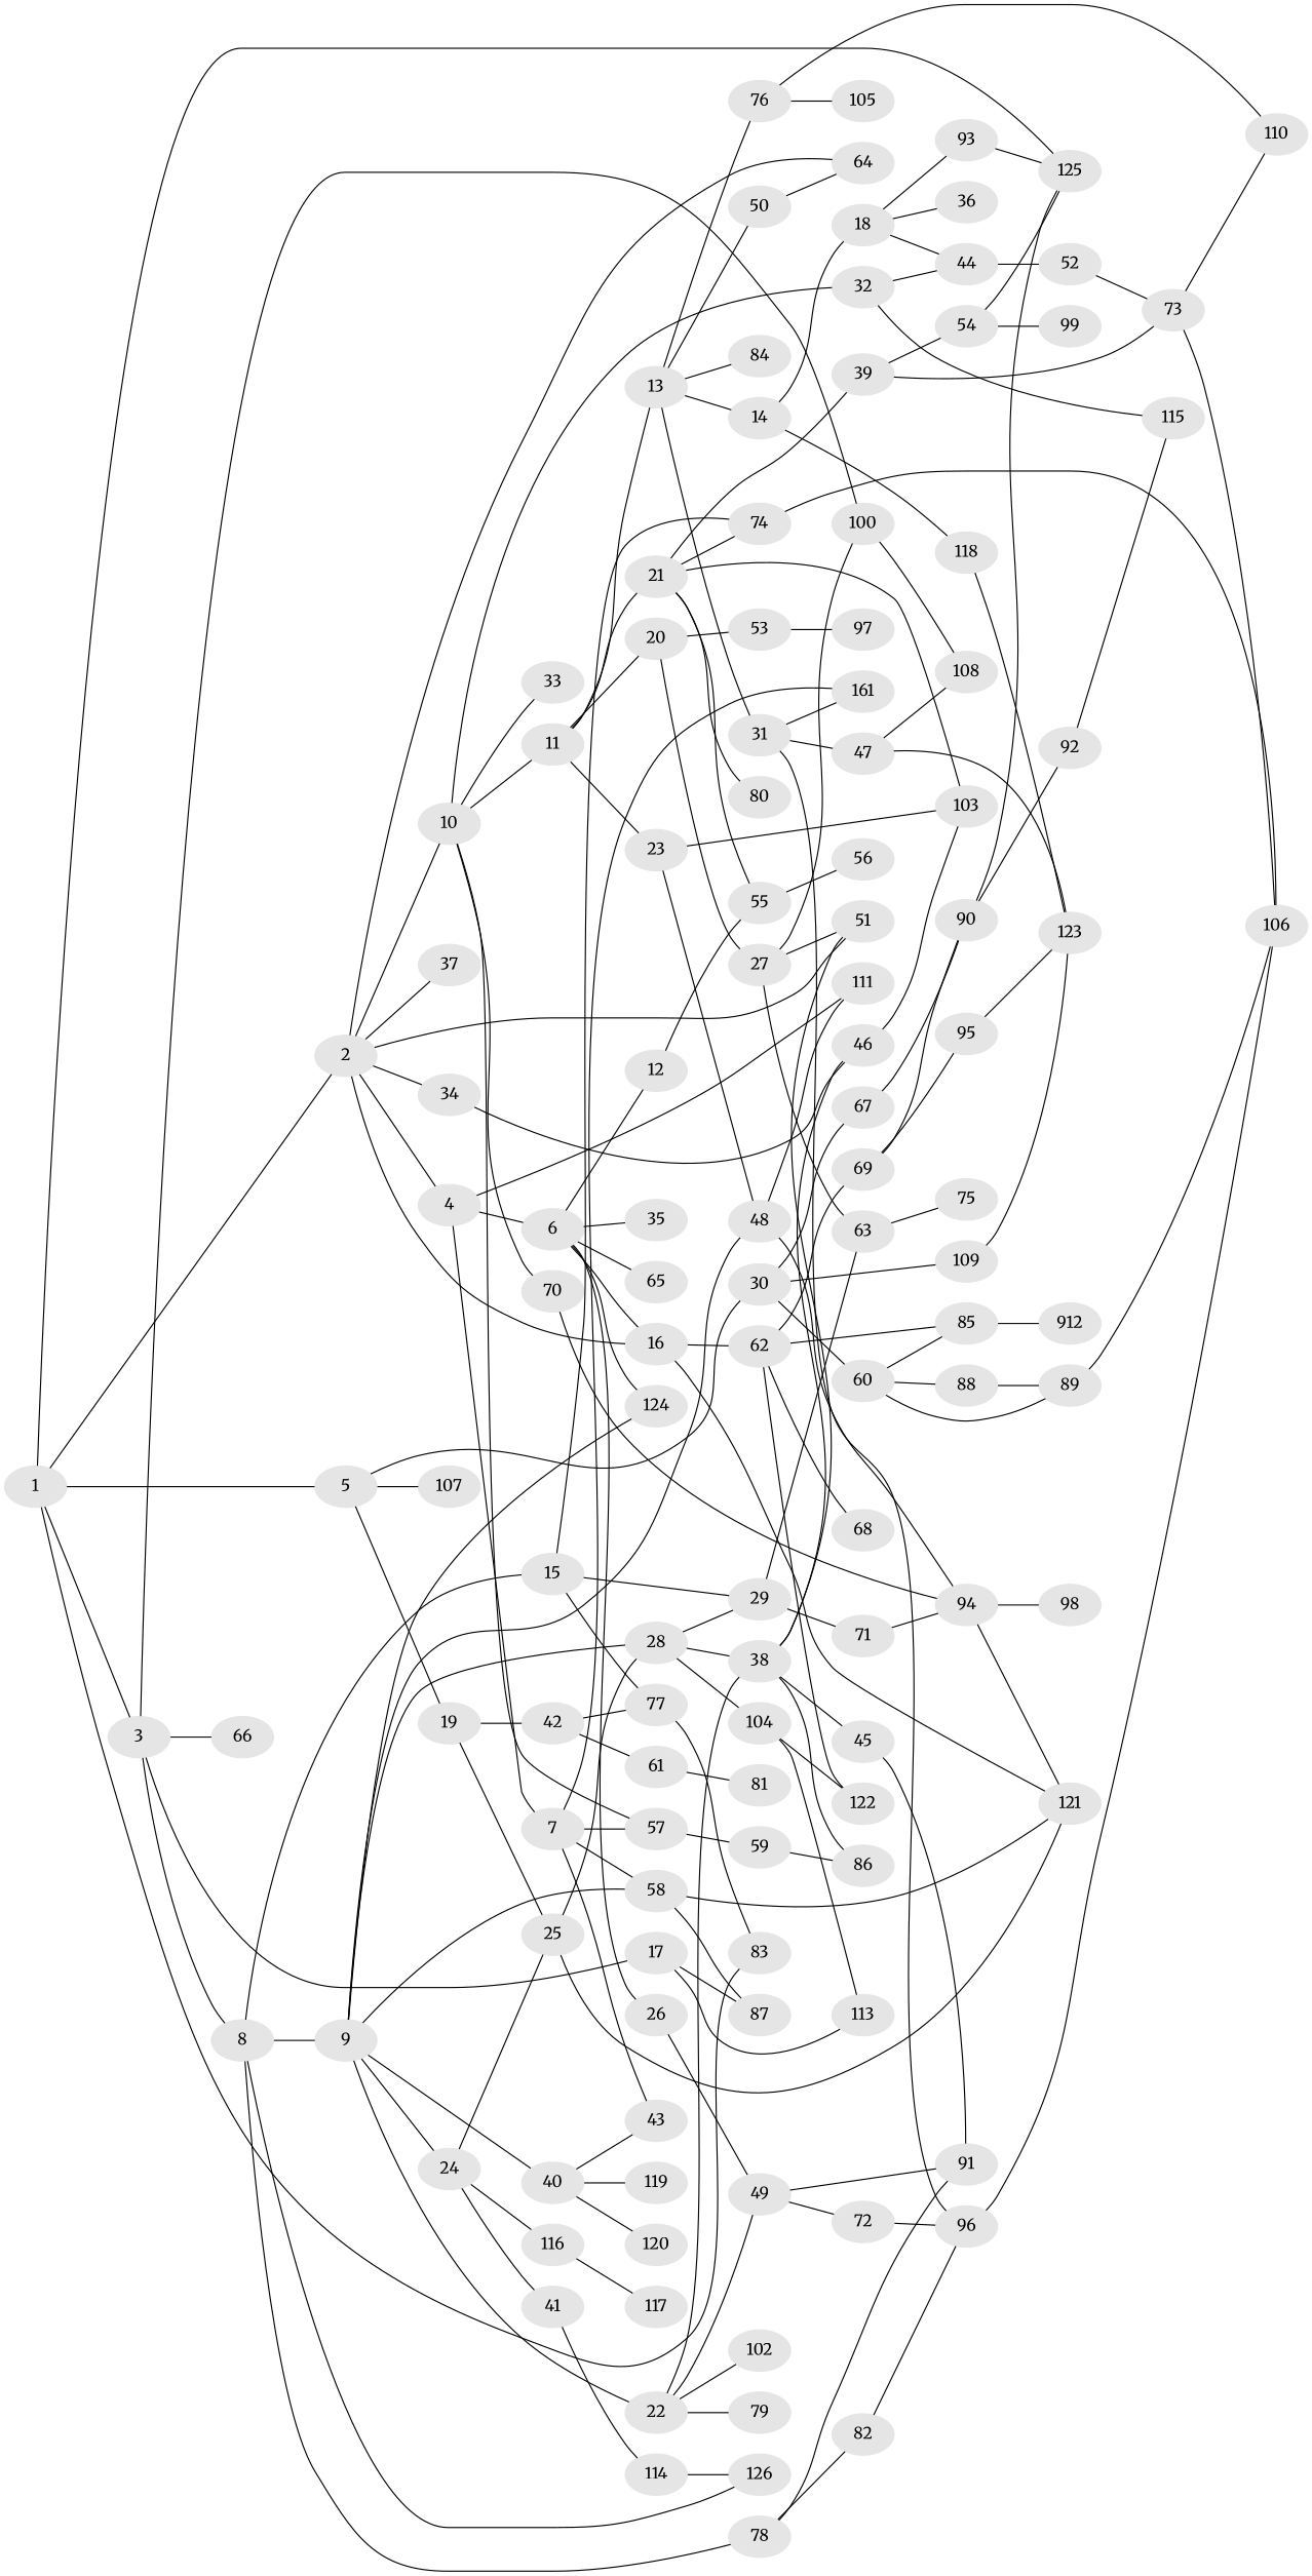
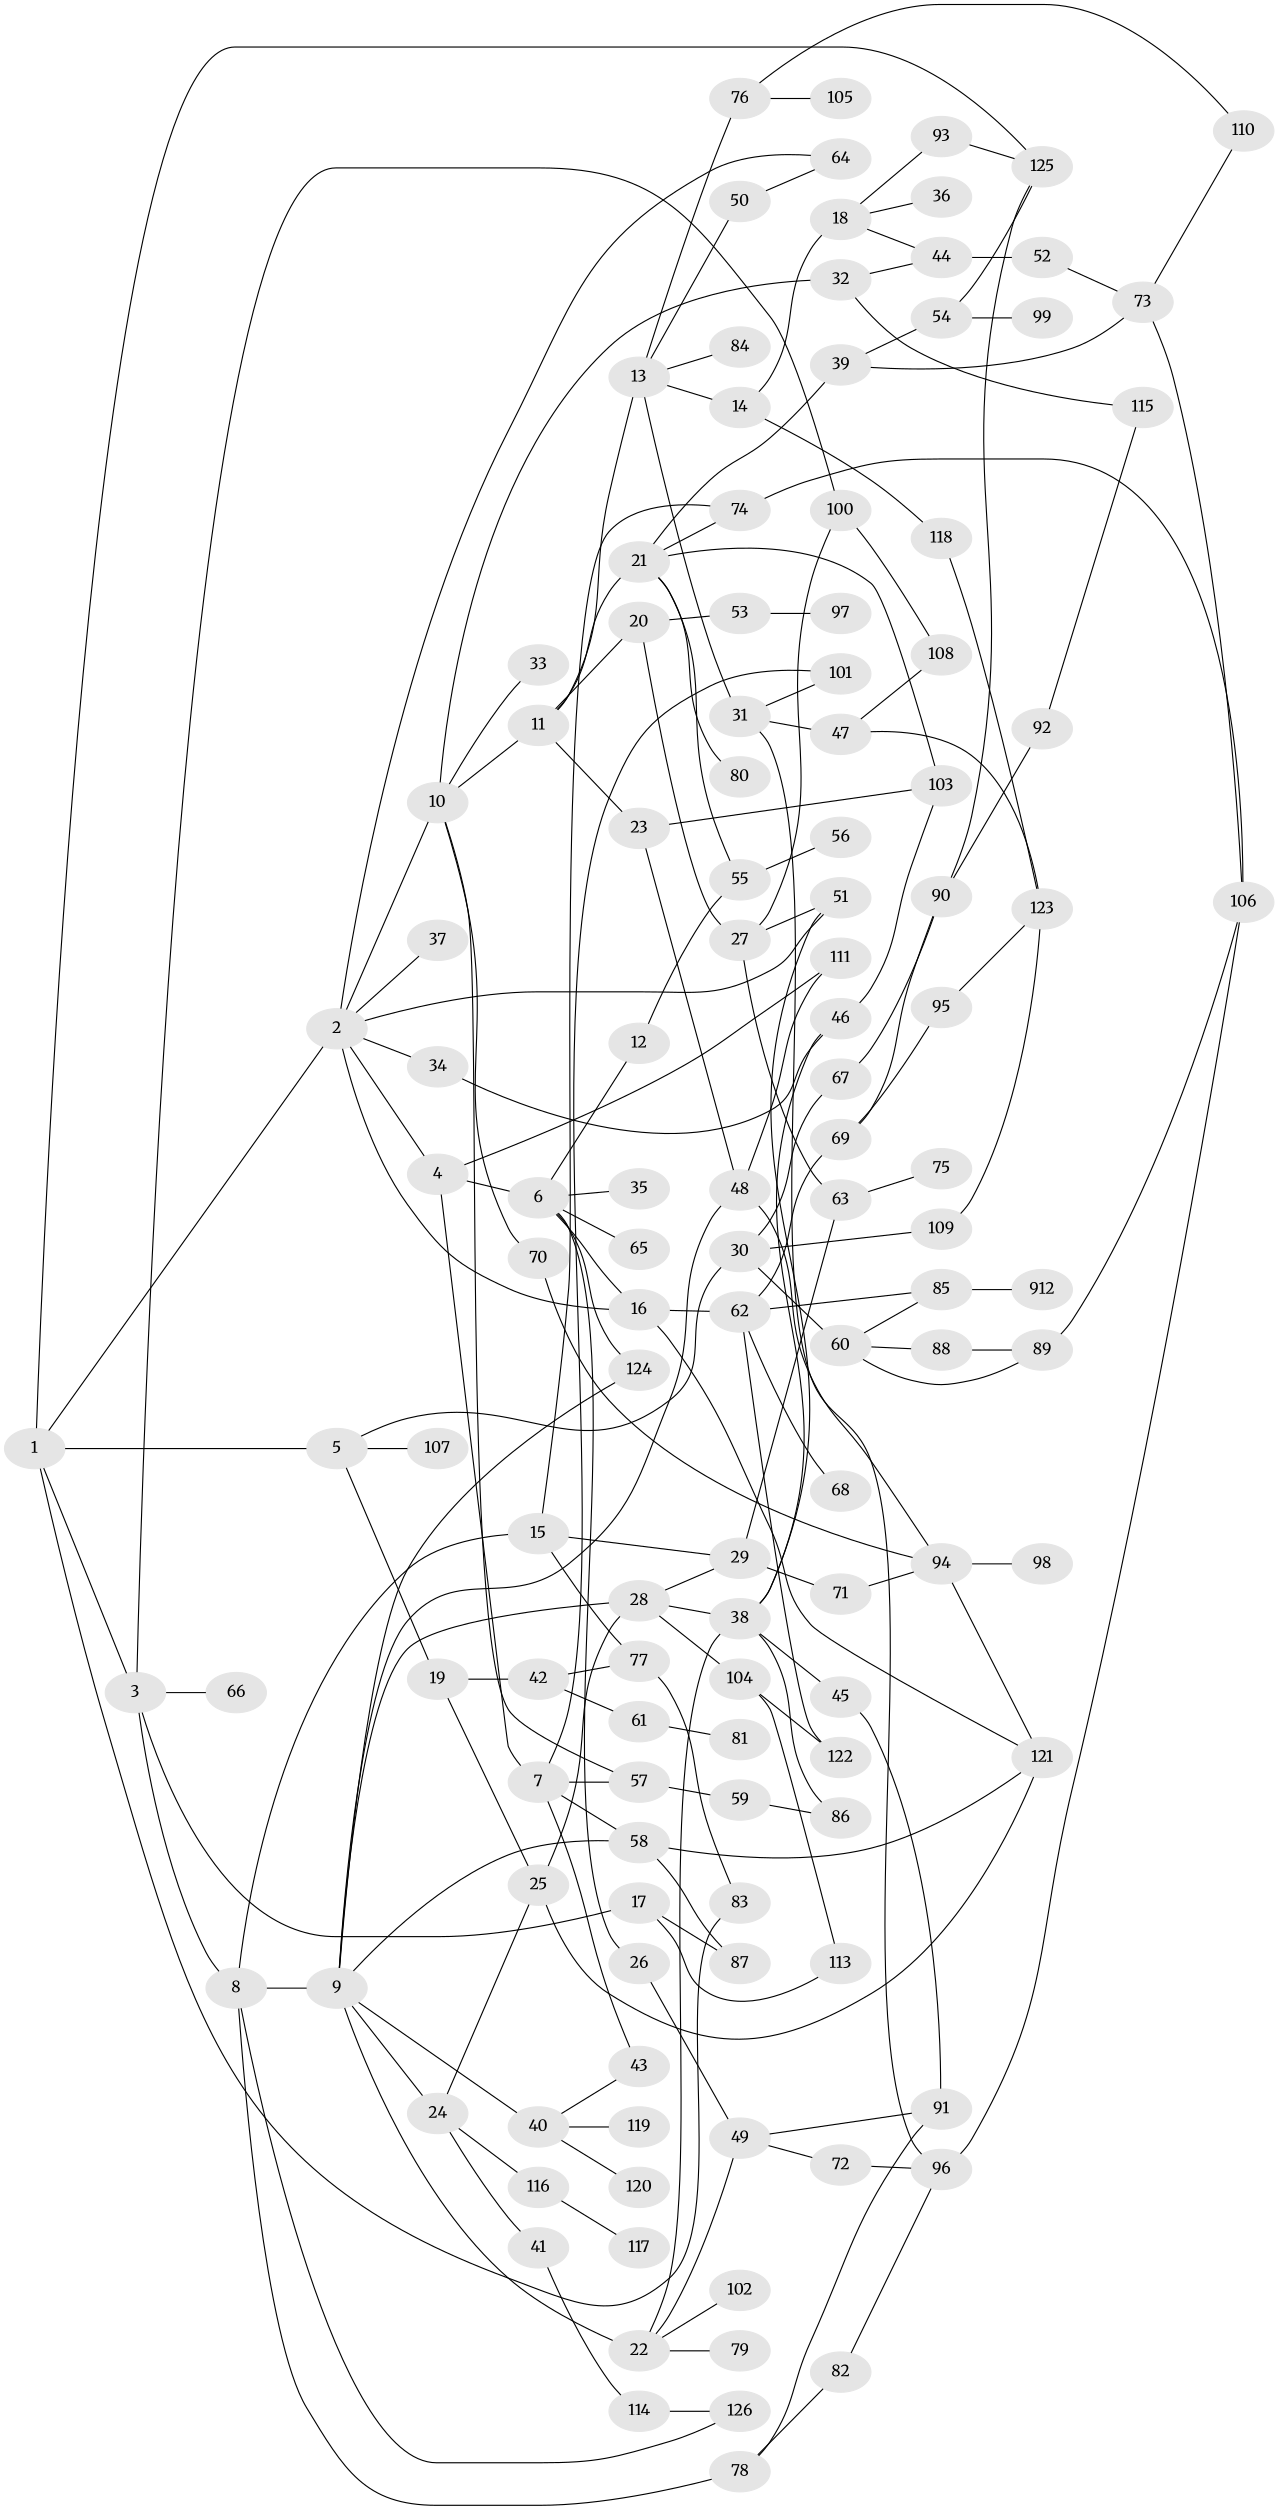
  graph {
    fontname=Merriweather
    rankdir=LR
    node [color=gray90 fontname=Merriweather style=filled]
    edge [fontname=Merriweather]
    1
    2
    3
    5
    83
    125
    4
    10
    16
    34
    37
    51
    64
    8
    17
    66
    100
    19
    30
    107
    6
    7
    111
    33
    57
    11
    32
    70
    62
    121
    46
    9
    15
    78
    126
    87
    113
    108
    12
    26
    35
    65
    124
    43
    58
-   101 [label=161]
+   101
    25
    42
    60
    67
    109
    55
    49
    59
    22
    24
    28
    40
    48
    29
    74
    77
    91
    82
    38
    79
    102
    41
    116
    104
    119
    120
    94
    13
    20
    21
    23
    44
    115
    14
    31
    50
    76
    84
    27
    53
    39
    80
    103
    56
    18
    118
    47
    96
    110
    105
    36
    93
    123
    63
    71
    106
    85
    68
    69
    122
    52
    61
    97
    54
    73
    45
    86
    72
    114
    117
    75
    88
    89
    90
    99
    81
    98
    n124 [label=912]
    95
    92
    1 -- 2
    1 -- 3
    1 -- 5
    1 -- 83
    1 -- 125
    2 -- 4
    2 -- 10
    2 -- 16
    2 -- 34
    2 -- 37
    2 -- 51
    2 -- 64
    3 -- 8
    3 -- 17
    3 -- 66
    3 -- 100
    5 -- 19
    5 -- 30
    5 -- 107
    4 -- 6
    4 -- 7
    4 -- 111
    10 -- 33
    10 -- 57
    10 -- 11
    10 -- 32
    10 -- 70
    16 -- 62
    16 -- 121
    34 -- 46
    8 -- 9
    8 -- 15
    8 -- 78
    8 -- 126
    17 -- 87
    17 -- 113
    100 -- 108
    19 -- 25
    19 -- 42
    30 -- 60
    30 -- 67
    30 -- 109
    6 -- 16
    6 -- 12
    6 -- 26
    6 -- 35
    6 -- 65
    6 -- 124
    7 -- 57
    7 -- 43
    7 -- 58
    7 -- 101
    57 -- 59
    11 -- 13
    11 -- 20
    11 -- 21
    11 -- 23
    32 -- 44
    32 -- 115
    70 -- 94
    62 -- 85
    62 -- 68
    62 -- 69
    62 -- 122
    46 -- 103
    9 -- 124
    9 -- 58
    9 -- 22
    9 -- 24
    9 -- 28
    9 -- 40
    9 -- 48
    15 -- 29
    15 -- 74
    15 -- 77
    78 -- 91
    78 -- 82
    12 -- 55
    26 -- 49
    58 -- 121
    58 -- 87
    25 -- 121
    25 -- 28
    42 -- 77
    42 -- 61
    60 -- 85
    60 -- 88
    60 -- 89
    67 -- 90
    109 -- 123
    55 -- 56
    49 -- 91
    49 -- 72
    59 -- 86
    22 -- 49
    22 -- 38
    22 -- 79
    22 -- 102
    24 -- 25
    24 -- 41
    24 -- 116
    28 -- 29
    28 -- 38
    28 -- 104
    40 -- 43
    40 -- 119
    40 -- 120
    48 -- 111
    48 -- 94
    29 -- 63
    29 -- 71
    74 -- 106
    77 -- 83
    82 -- 96
    38 -- 51
    38 -- 46
    38 -- 45
    38 -- 86
    41 -- 114
    116 -- 117
    104 -- 113
    104 -- 122
    94 -- 121
    94 -- 98
    13 -- 14
    13 -- 31
    13 -- 50
    13 -- 76
    13 -- 84
    20 -- 27
    20 -- 53
    21 -- 55
    21 -- 74
    21 -- 39
    21 -- 80
    21 -- 103
    23 -- 48
    23 -- 103
    44 -- 52
    14 -- 18
    14 -- 118
    31 -- 101
    31 -- 47
    31 -- 96
    50 -- 64
    76 -- 110
    76 -- 105
    27 -- 51
    27 -- 100
    27 -- 63
    53 -- 97
    39 -- 54
    39 -- 73
    18 -- 44
    18 -- 36
    18 -- 93
    118 -- 123
    47 -- 108
    47 -- 123
    96 -- 106
    93 -- 125
    63 -- 75
    71 -- 94
    85 -- n124
    69 -- 90
    69 -- 95
    52 -- 73
    61 -- 81
    54 -- 125
    54 -- 99
    73 -- 110
    73 -- 106
    45 -- 91
    72 -- 96
    114 -- 126
    88 -- 89
    89 -- 106
    90 -- 125
    90 -- 92
    95 -- 123
    92 -- 115
  }
